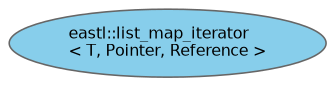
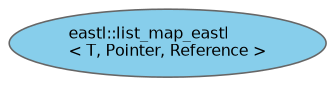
  digraph {
    rankdir=TB
-   n1 [color=grey40 fillcolor=skyblue fontname=Helvetica fontsize=10 height=0.2 label="eastl::list_map_iterator\l\< T, Pointer, Reference \>" shape=ellipse style=filled width=0.4]
+   n1 [color=grey40 fillcolor=skyblue fontname=Helvetica fontsize=10 height=0.2 label="eastl::list_map_eastl\l\< T, Pointer, Reference \>" shape=ellipse style=filled width=0.4]
  }
